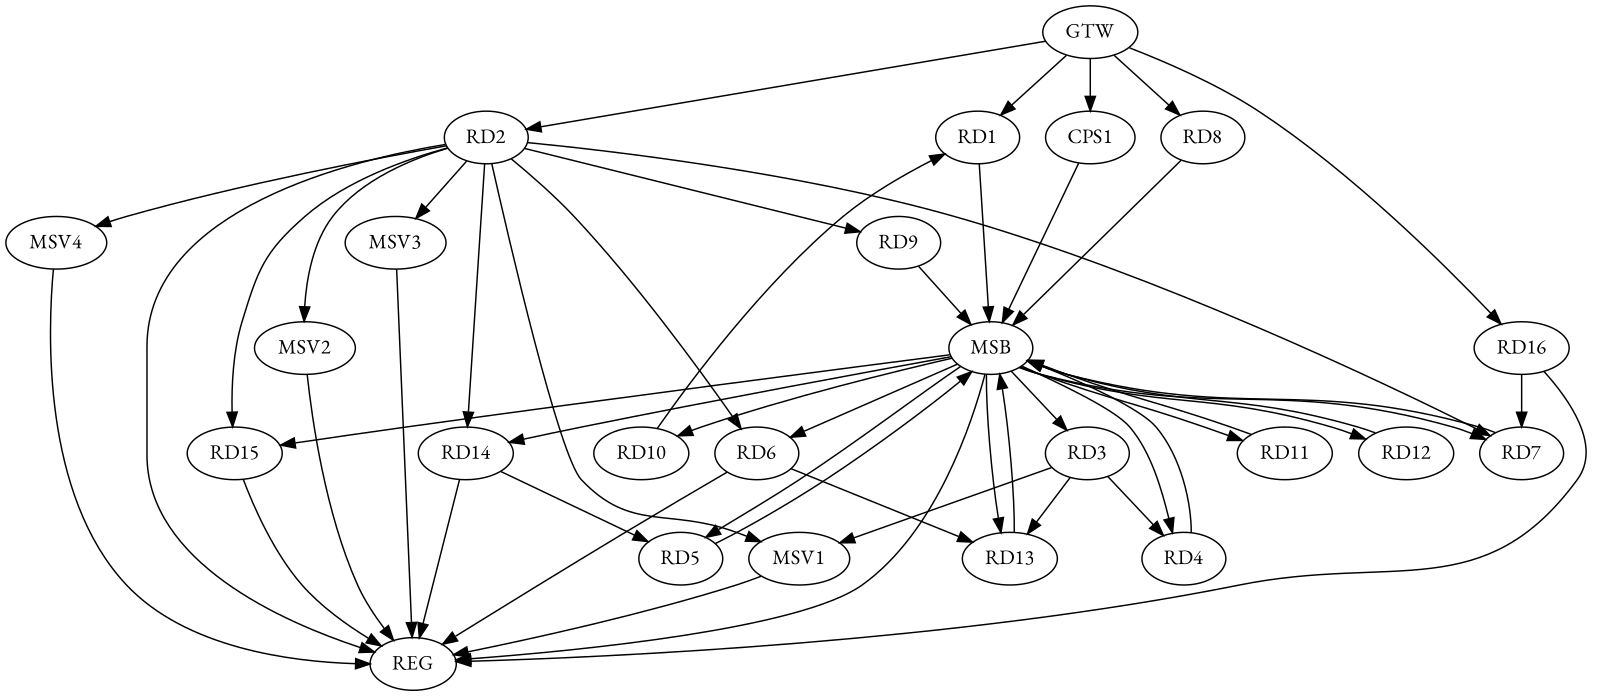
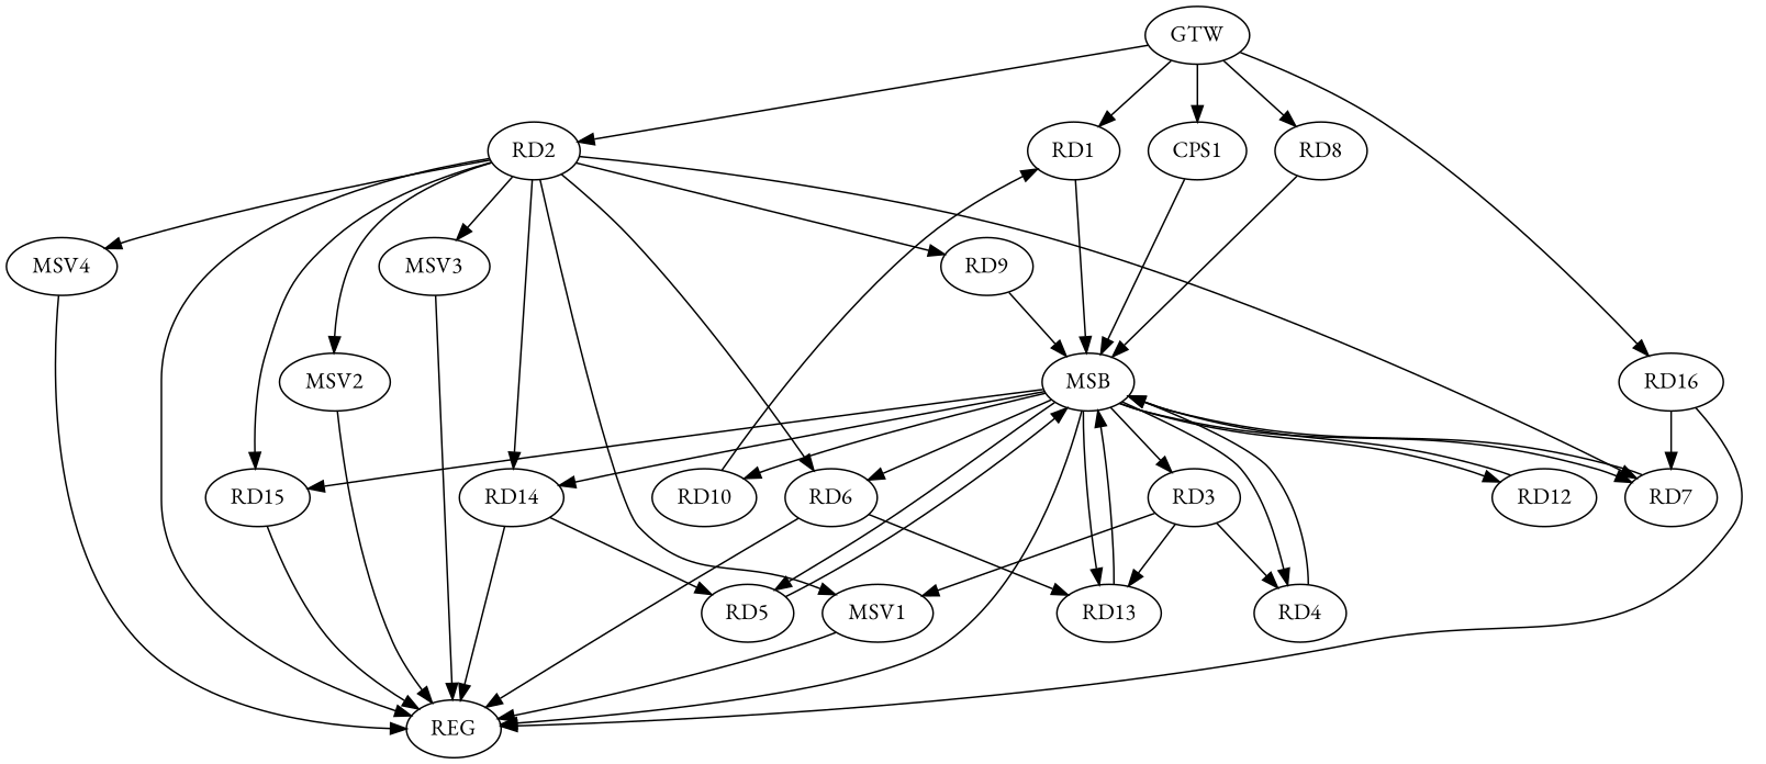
  strict digraph {
    fontname="EB Garamond"
    node [fontname="EB Garamond"]
    edge [fontname="EB Garamond"]
    n1 [label=RD1]
    n2 [label=MSB]
    n3 [label=RD6]
    n4 [label=RD7]
    n5 [label=RD14]
    n6 [label=RD15]
    n7 [label=REG]
    n8 [label=RD3]
    n9 [label=RD4]
    n10 [label=RD13]
    n11 [label=RD5]
    n12 [label=RD10]
-   n13 [label=RD11]
    n14 [label=RD12]
    n15 [label=RD2]
    n16 [label=RD9]
    n17 [label=MSV1]
    n18 [label=MSV2]
    n19 [label=MSV3]
    n20 [label=MSV4]
    n21 [label=RD8]
    n22 [label=RD16]
    n23 [label=CPS1]
    n24 [label=GTW]
    n1 -> n2
    n2 -> n3
    n2 -> n4
    n2 -> n5
    n2 -> n6
    n2 -> n7
    n2 -> n8
    n2 -> n9
    n2 -> n10
    n2 -> n11
    n2 -> n12
-   n2 -> n13
    n2 -> n14
    n3 -> n7
    n3 -> n10
    n4 -> n2
    n5 -> n7
    n5 -> n11
    n6 -> n7
    n8 -> n9
    n8 -> n10
    n8 -> n17
    n9 -> n2
    n10 -> n2
    n11 -> n2
    n12 -> n1
-   n13 -> n2
    n14 -> n2
    n15 -> n3
    n15 -> n4
    n15 -> n5
    n15 -> n6
    n15 -> n7
    n15 -> n16
    n15 -> n17
    n15 -> n18
    n15 -> n19
    n15 -> n20
    n16 -> n2
    n17 -> n7
    n18 -> n7
    n19 -> n7
    n20 -> n7
    n21 -> n2
    n22 -> n4
    n22 -> n7
    n23 -> n2
    n24 -> n1
    n24 -> n15
    n24 -> n21
    n24 -> n22
    n24 -> n23
  }
